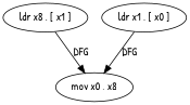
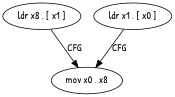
  digraph {
    fontname="Patrick Hand"
    node [fontname="Patrick Hand"]
    edge [fontname="Patrick Hand"]
    n1 [label="ldr x8 , [ x1 ]"]
    n2 [label="mov x0 , x8"]
    n3 [label="ldr x1 , [ x0 ]"]
-   n1 -> n2 [label=DFG]
-   n3 -> n2 [label=DFG]
+   n1 -> n2 [label=CFG]
+   n3 -> n2 [label=CFG]
  }
